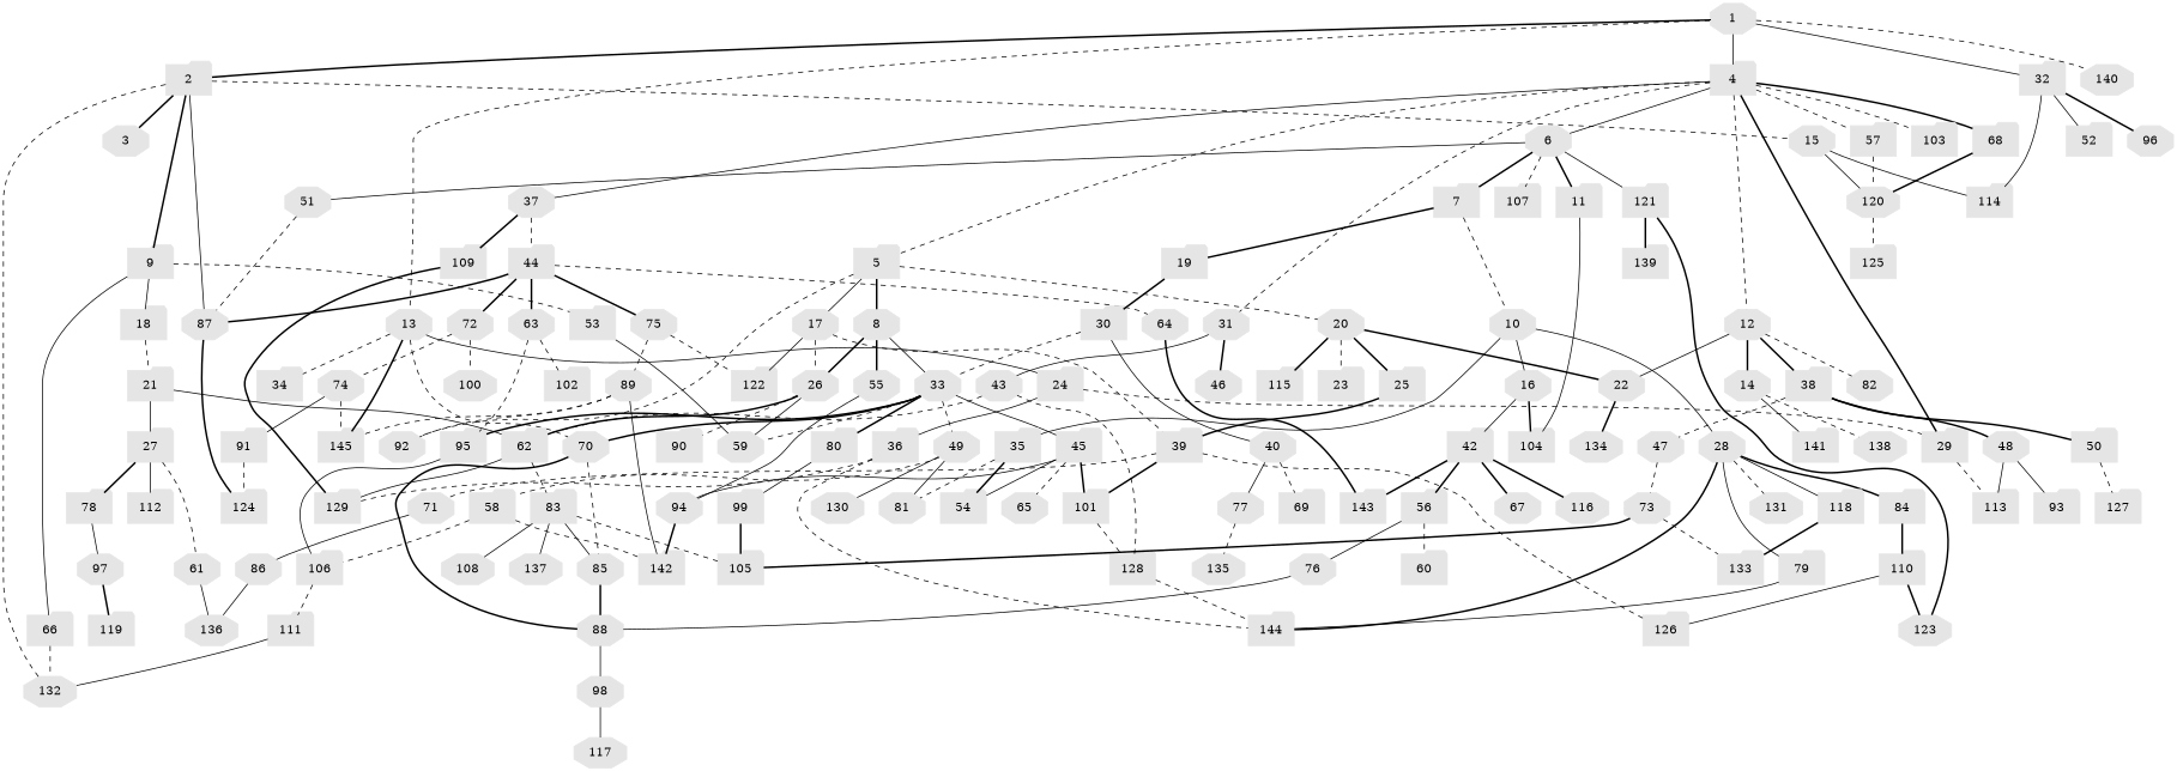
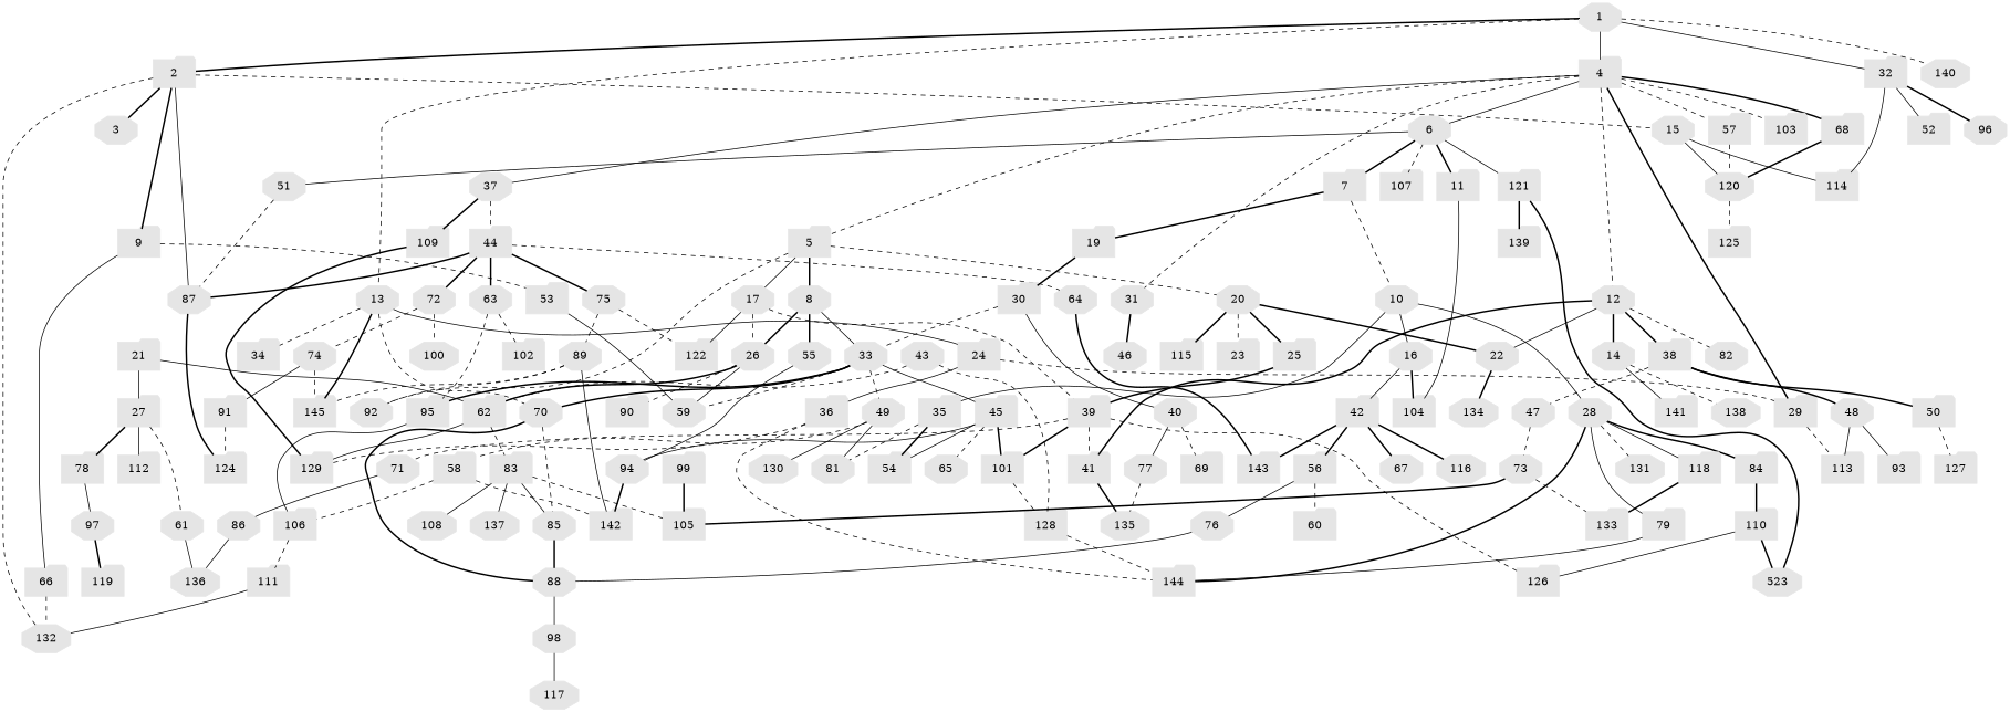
  graph {
    node [color=gray90 shape=folder style=filled]
    edge [style=dashed]
    1 [shape=octagon]
    2
    4
    13 [shape=octagon]
    32
    140 [shape=octagon]
    3 [shape=octagon]
    9
    15 [shape=octagon]
    87 [shape=octagon]
    132 [shape=octagon]
    5
    6 [shape=octagon]
    12 [shape=octagon]
    29
    31 [shape=octagon]
    37 [shape=octagon]
    57
    68
    103
    24
    34
    70 [shape=octagon]
    145
    114
    52
    96 [shape=octagon]
    53
-   18
    66
    120 [shape=octagon]
    124
    8 [shape=octagon]
    17 [shape=octagon]
    20 [shape=octagon]
    92 [shape=octagon]
    7
    11
    51 [shape=octagon]
    107
    121
    14 [shape=octagon]
    22 [shape=octagon]
    38
+   41
    82 [shape=octagon]
    113
    43 [shape=octagon]
    46 [shape=octagon]
    44
    109
    33 [shape=octagon]
    55 [shape=octagon]
    26 [shape=octagon]
    39
    122
    23
    25
    115
    10 [shape=octagon]
    19
    104
-   123 [shape=octagon]
+   123 [shape=octagon label=523]
    139
    16 [shape=octagon]
    28 [shape=octagon]
    35
    30
    59 [shape=octagon]
    45
    49 [shape=octagon]
-   80
    95
    94 [shape=octagon]
    21
    42
    79
    84
    118
    131 [shape=octagon]
    144
    54
    81 [shape=octagon]
    138 [shape=octagon]
    141
    134 [shape=octagon]
    47 [shape=octagon]
    48 [shape=octagon]
    50
    135 [shape=octagon]
    36
    63 [shape=octagon]
    64 [shape=octagon]
    72 [shape=octagon]
    75 [shape=octagon]
    85 [shape=octagon]
    88 [shape=octagon]
    125
    56
    67 [shape=octagon]
    116 [shape=octagon]
    143
    62
    90
    71 [shape=octagon]
    101
    126
    27
    40 [shape=octagon]
    61 [shape=octagon]
    78
    112
    129
    83
    136 [shape=octagon]
    97 [shape=octagon]
    110
    133
    69
    77 [shape=octagon]
    128
    65 [shape=octagon]
    58
    130 [shape=octagon]
    99
    106
    73 [shape=octagon]
    93
    127
    86 [shape=octagon]
    60
    76 [shape=octagon]
    102
    74 [shape=octagon]
    100 [shape=octagon]
    89 [shape=octagon]
    142
    105
    111
    108 [shape=octagon]
    137 [shape=octagon]
    98 [shape=octagon]
    91
    119
    117 [shape=octagon]
    1 -- 2 [style=bold]
    1 -- 4 [style=solid]
    1 -- 13
    1 -- 32 [style=solid]
    1 -- 140
    2 -- 3 [style=bold]
    2 -- 9 [style=bold]
    2 -- 15
    2 -- 87 [style=solid]
    2 -- 132
    4 -- 5
    4 -- 6 [style=solid]
    4 -- 12
    4 -- 29 [style=bold]
    4 -- 31
    4 -- 37 [style=solid]
    4 -- 57
    4 -- 68 [style=bold]
    4 -- 103
    13 -- 24 [style=solid]
    13 -- 34
    13 -- 70
    13 -- 145 [style=bold]
    32 -- 114 [style=solid]
    32 -- 52 [style=solid]
    32 -- 96 [style=bold]
    9 -- 53
-   9 -- 18 [style=solid]
    9 -- 66 [style=solid]
    15 -- 114 [style=solid]
    15 -- 120 [style=solid]
    87 -- 124 [style=bold]
    5 -- 8 [style=bold]
    5 -- 17 [style=solid]
    5 -- 20
    5 -- 92
    6 -- 7 [style=bold]
    6 -- 11 [style=bold]
    6 -- 51 [style=solid]
    6 -- 107
    6 -- 121 [style=solid]
    12 -- 14 [style=bold]
    12 -- 22 [style=solid]
    12 -- 38 [style=bold]
+   12 -- 41 [style=bold]
    12 -- 82
    29 -- 113
-   31 -- 43 [style=solid]
    31 -- 46 [style=bold]
    37 -- 44
    37 -- 109 [style=bold]
    57 -- 120
    68 -- 120 [style=bold]
    24 -- 29
    24 -- 36 [style=solid]
    70 -- 85
    70 -- 88 [style=bold]
    53 -- 59 [style=solid]
-   18 -- 21
    66 -- 132
    120 -- 125
    8 -- 33 [style=solid]
    8 -- 55 [style=bold]
    8 -- 26 [style=bold]
    17 -- 26
    17 -- 39
    17 -- 122 [style=solid]
    20 -- 22 [style=bold]
    20 -- 23
    20 -- 25 [style=bold]
    20 -- 115 [style=bold]
    7 -- 10
    7 -- 19 [style=bold]
    11 -- 104 [style=solid]
    51 -- 87
    121 -- 123 [style=bold]
    121 -- 139 [style=bold]
    14 -- 138
    14 -- 141 [style=solid]
    22 -- 134 [style=bold]
    38 -- 47
    38 -- 48 [style=bold]
    38 -- 50 [style=bold]
+   41 -- 135 [style=bold]
    43 -- 62
    43 -- 128
    44 -- 87 [style=bold]
    44 -- 63 [style=bold]
    44 -- 64
    44 -- 72 [style=bold]
    44 -- 75 [style=bold]
    109 -- 129 [style=bold]
    33 -- 70 [style=bold]
    33 -- 59
    33 -- 45 [style=solid]
    33 -- 49
-   33 -- 80 [style=bold]
    33 -- 95 [style=bold]
    55 -- 94 [style=solid]
    26 -- 59 [style=solid]
    26 -- 62 [style=bold]
    26 -- 90
+   39 -- 41
    39 -- 71
    39 -- 101 [style=bold]
    39 -- 126
    25 -- 39 [style=bold]
    10 -- 16 [style=solid]
    10 -- 28 [style=solid]
    10 -- 35 [style=solid]
    19 -- 30 [style=bold]
    16 -- 104 [style=bold]
    16 -- 42 [style=solid]
    28 -- 79 [style=solid]
    28 -- 84 [style=bold]
    28 -- 118 [style=solid]
    28 -- 131
    28 -- 144 [style=bold]
    35 -- 54 [style=bold]
    35 -- 81
    30 -- 33
    30 -- 40 [style=solid]
    45 -- 94 [style=solid]
    45 -- 54 [style=solid]
    45 -- 101 [style=bold]
    45 -- 65
    49 -- 81 [style=solid]
    49 -- 58
    49 -- 130 [style=solid]
-   80 -- 99 [style=solid]
    95 -- 106 [style=solid]
    94 -- 142 [style=bold]
    21 -- 62 [style=solid]
    21 -- 27 [style=solid]
    42 -- 56 [style=bold]
    42 -- 67 [style=bold]
    42 -- 116 [style=bold]
    42 -- 143 [style=bold]
    79 -- 144 [style=solid]
    84 -- 110 [style=bold]
    118 -- 133 [style=bold]
    47 -- 73
    48 -- 113 [style=solid]
    48 -- 93 [style=solid]
    50 -- 127
    36 -- 144
    36 -- 129
    63 -- 95
    63 -- 102
    64 -- 143 [style=bold]
    72 -- 74
    72 -- 100
    75 -- 122
    75 -- 89
    85 -- 88 [style=bold]
    88 -- 98 [style=solid]
    56 -- 60
    56 -- 76 [style=solid]
    62 -- 129 [style=solid]
    62 -- 83
    71 -- 86 [style=solid]
    101 -- 128
    27 -- 61
    27 -- 78 [style=bold]
    27 -- 112 [style=solid]
    40 -- 69
    40 -- 77 [style=solid]
    61 -- 136 [style=solid]
    78 -- 97 [style=solid]
    83 -- 85 [style=solid]
    83 -- 105
    83 -- 108 [style=solid]
    83 -- 137 [style=solid]
    97 -- 119 [style=bold]
    110 -- 123 [style=bold]
    110 -- 126 [style=solid]
    77 -- 135
    128 -- 144
    58 -- 106
    58 -- 142
    99 -- 105 [style=bold]
    106 -- 111
    73 -- 133
    73 -- 105 [style=bold]
    86 -- 136 [style=solid]
    76 -- 88 [style=solid]
    74 -- 145
    74 -- 91 [style=solid]
    89 -- 145
    89 -- 92
    89 -- 142 [style=solid]
    111 -- 132 [style=solid]
    98 -- 117 [style=solid]
    91 -- 124
  }
